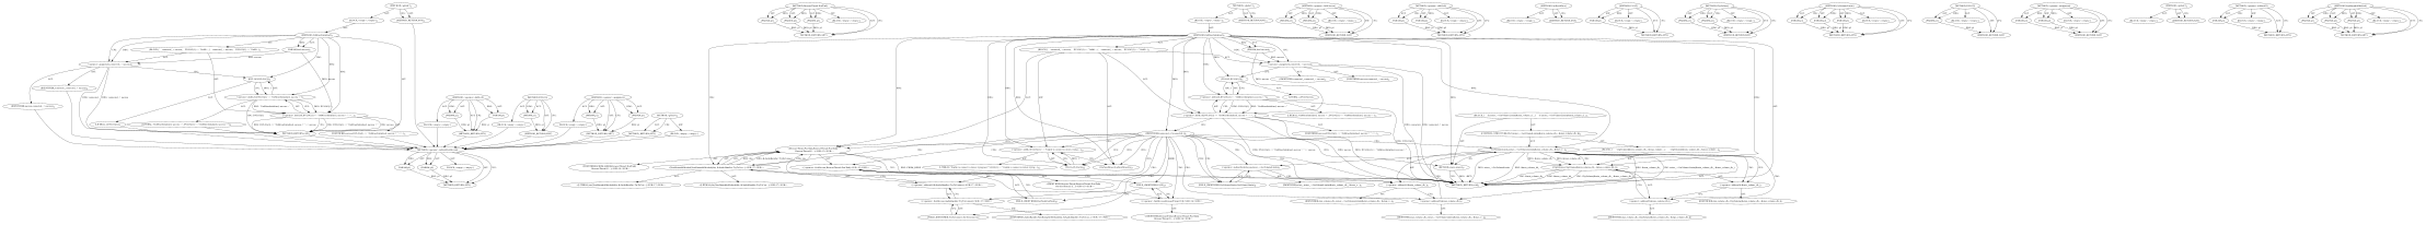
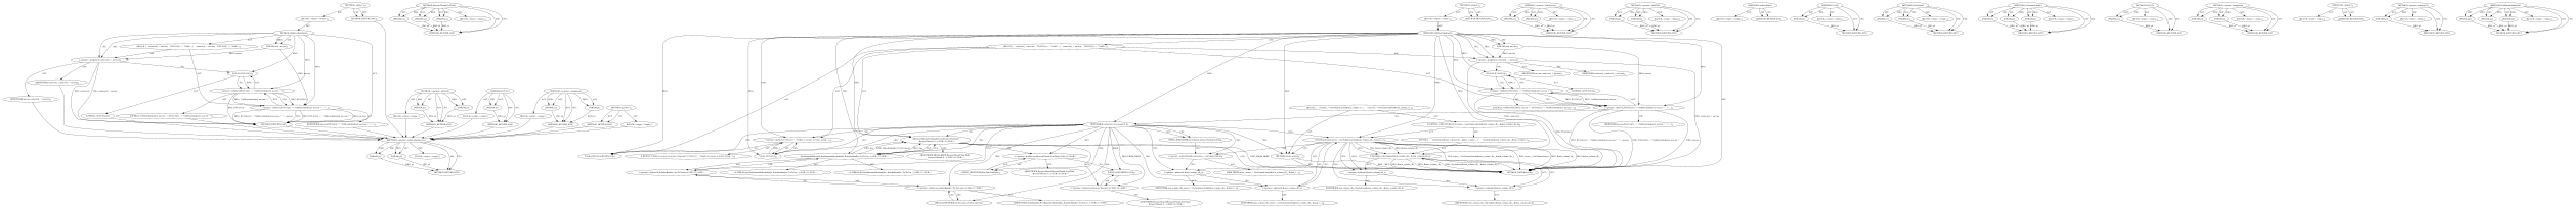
  digraph {
    fontname="Liberation Serif"
    node [fontname="Liberation Serif"]
    edge [fontname="Liberation Serif"]
    n1 [label=<(METHOD,&lt;global&gt;)<SUB>1</SUB>>]
    n2 [label=<(BLOCK,&lt;empty&gt;,&lt;empty&gt;)<SUB>1</SUB>>]
    n3 [label=<(METHOD_RETURN,ANY)<SUB>1</SUB>>]
    n4 [label=<(METHOD,OnMixerInitialized)<SUB>1</SUB>>]
    n5 [label=<(METHOD,&lt;operator&gt;.indirectFieldAccess)>]
    n6 [label=<(PARAM,bool success)<SUB>1</SUB>>]
    n7 [label=<(BLOCK,{    connected_ = success;    DVLOG(1) &lt;&lt; &quot;OnMi...,{    connected_ = success;    DVLOG(1) &lt;&lt; &quot;OnMi...)<SUB>1</SUB>>]
    n8 [label=<(&lt;operator&gt;.assignment,connected_ = success)<SUB>2</SUB>>]
    n9 [label=<(&lt;operator&gt;.shiftLeft,DVLOG(1) &lt;&lt; &quot;OnMixerInitialized, success = &quot; &lt;&lt;...)<SUB>3</SUB>>]
    n10 [label=<(&lt;operator&gt;.shiftLeft,DVLOG(1) &lt;&lt; &quot;OnMixerInitialized, success = &quot;)<SUB>3</SUB>>]
    n11 [label=<(DVLOG,DVLOG(1))<SUB>3</SUB>>]
    n12 [label=<(METHOD_RETURN,void)<SUB>1</SUB>>]
    n13 [label=<(IDENTIFIER,connected_,connected_ = success)<SUB>2</SUB>>]
    n14 [label=<(IDENTIFIER,success,connected_ = success)<SUB>2</SUB>>]
    n15 [label=<(IDENTIFIER,success,DVLOG(1) &lt;&lt; &quot;OnMixerInitialized, success = &quot; &lt;&lt;...)<SUB>3</SUB>>]
    n16 [label=<(LITERAL,&quot;OnMixerInitialized, success = &quot;,DVLOG(1) &lt;&lt; &quot;OnMixerInitialized, success = &quot;)<SUB>3</SUB>>]
    n17 [label=<(LITERAL,1,DVLOG(1))<SUB>3</SUB>>]
    n18 [label=<(PARAM,p1)>]
    n19 [label=<(PARAM,p2)>]
    n20 [label=<(BLOCK,&lt;empty&gt;,&lt;empty&gt;)>]
    n21 [label=<(METHOD_RETURN,ANY)>]
    n22 [label=<(METHOD,&lt;operator&gt;.shiftLeft)>]
    n23 [label=<(PARAM,p1)>]
    n24 [label=<(PARAM,p2)>]
    n25 [label=<(BLOCK,&lt;empty&gt;,&lt;empty&gt;)>]
    n26 [label=<(METHOD_RETURN,ANY)>]
    n27 [label=<(METHOD,DVLOG)>]
    n28 [label=<(PARAM,p1)>]
    n29 [label=<(BLOCK,&lt;empty&gt;,&lt;empty&gt;)>]
    n30 [label=<(METHOD_RETURN,ANY)>]
    n31 [label=<(METHOD,&lt;operator&gt;.assignment)>]
    n32 [label=<(PARAM,p1)>]
    n33 [label=<(PARAM,p2)>]
    n34 [label=<(BLOCK,&lt;empty&gt;,&lt;empty&gt;)>]
    n35 [label=<(METHOD_RETURN,ANY)>]
    n36 [label=<(METHOD,&lt;global&gt;)<SUB>1</SUB>>]
    n37 [label=<(BLOCK,&lt;empty&gt;,&lt;empty&gt;)>]
    n38 [label=<(METHOD_RETURN,ANY)>]
    n39 [label=<(METHOD,BrowserThread.PostTask)>]
    n40 [label=<(PARAM,p1)>]
    n41 [label=<(PARAM,p2)>]
    n42 [label=<(PARAM,p3)>]
    n43 [label=<(BLOCK,&lt;empty&gt;,&lt;empty&gt;)>]
    n44 [label=<(METHOD_RETURN,ANY)>]
    n45 [label=<(METHOD,&lt;global&gt;)<SUB>1</SUB>>]
    n46 [label=<(BLOCK,&lt;empty&gt;,&lt;empty&gt;)<SUB>1</SUB>>]
    n47 [label=<(METHOD_RETURN,ANY)<SUB>1</SUB>>]
    n48 [label=<(METHOD,OnMixerInitialized)<SUB>1</SUB>>]
    n49 [label=<(PARAM,bool success)<SUB>1</SUB>>]
    n50 [label=<(BLOCK,{    connected_ = success;    DVLOG(1) &lt;&lt; &quot;OnMi...,{    connected_ = success;    DVLOG(1) &lt;&lt; &quot;OnMi...)<SUB>1</SUB>>]
    n51 [label=<(&lt;operator&gt;.assignment,connected_ = success)<SUB>2</SUB>>]
    n52 [label=<(&lt;operator&gt;.shiftLeft,DVLOG(1) &lt;&lt; &quot;OnMixerInitialized, success = &quot; &lt;&lt;...)<SUB>3</SUB>>]
    n53 [label=<(&lt;operator&gt;.shiftLeft,DVLOG(1) &lt;&lt; &quot;OnMixerInitialized, success = &quot;)<SUB>3</SUB>>]
    n54 [label=<(DVLOG,DVLOG(1))<SUB>3</SUB>>]
    n55 [label=<(IDENTIFIER,connected_,if (connected_))<SUB>5</SUB>>]
    n56 [label=<(GetVolumeLimits,mixer_-&gt;GetVolumeLimits(&amp;min_volume_db_, &amp;max_v...)<SUB>6</SUB>>]
    n57 [label=<(ClipVolume,ClipVolume(&amp;min_volume_db_, &amp;max_volume_db_))<SUB>7</SUB>>]
    n58 [label=<(RETURN,return;,return;)<SUB>9</SUB>>]
    n59 [label=<(&lt;operator&gt;.shiftLeft,VLOG(1) &lt;&lt; &quot;Unable to connect to mixer, trying ...)<SUB>12</SUB>>]
    n60 [label=<(VLOG,VLOG(1))<SUB>32</SUB>>]
    n61 [label=<(UseNextMixer,UseNextMixer())<SUB>13</SUB>>]
    n62 [label="<(BrowserThread.PostTask,BrowserThread::PostTask(\n      BrowserThread::U...)<SUB>15</SUB>>"]
    n63 [label="<(NewRunnableMethod,NewRunnableMethod(this, &amp;AudioHandler::TryToCon...)<SUB>17</SUB>>"]
    n64 [label=<(METHOD_RETURN,void)<SUB>1</SUB>>]
    n65 [label=<(IDENTIFIER,connected_,connected_ = success)<SUB>2</SUB>>]
    n66 [label=<(IDENTIFIER,success,connected_ = success)<SUB>2</SUB>>]
    n67 [label=<(IDENTIFIER,success,DVLOG(1) &lt;&lt; &quot;OnMixerInitialized, success = &quot; &lt;&lt;...)<SUB>3</SUB>>]
    n68 [label=<(LITERAL,&quot;OnMixerInitialized, success = &quot;,DVLOG(1) &lt;&lt; &quot;OnMixerInitialized, success = &quot;)<SUB>3</SUB>>]
    n69 [label=<(LITERAL,1,DVLOG(1))<SUB>3</SUB>>]
    n70 [label=<(&lt;operator&gt;.indirectFieldAccess,mixer_-&gt;GetVolumeLimits)<SUB>6</SUB>>]
    n71 [label=<(FIELD_IDENTIFIER,GetVolumeLimits,GetVolumeLimits)<SUB>6</SUB>>]
    n72 [label=<(&lt;operator&gt;.addressOf,&amp;min_volume_db_)<SUB>6</SUB>>]
    n73 [label=<(&lt;operator&gt;.addressOf,&amp;max_volume_db_)<SUB>6</SUB>>]
    n74 [label="<(&lt;operator&gt;.fieldAccess,BrowserThread::PostTask)<SUB>15</SUB>>"]
    n75 [label=<(FIELD_IDENTIFIER,PostTask,PostTask)<SUB>15</SUB>>]
    n76 [label="<(&lt;operator&gt;.fieldAccess,BrowserThread::UI)<SUB>16</SUB>>"]
    n77 [label=<(FIELD_IDENTIFIER,UI,UI)<SUB>17</SUB>>]
    n78 [label="<(&lt;operator&gt;.addressOf,&amp;AudioHandler::TryToConnect)<SUB>17</SUB>>"]
    n79 [label="<(&lt;operator&gt;.fieldAccess,AudioHandler::TryToConnect)<SUB>17</SUB>>"]
    n80 [label=<(FIELD_IDENTIFIER,TryToConnect,TryToConnect)<SUB>17</SUB>>]
    n81 [label=<(&lt;operator&gt;.addressOf,&amp;min_volume_db_)<SUB>7</SUB>>]
    n82 [label=<(&lt;operator&gt;.addressOf,&amp;max_volume_db_)<SUB>7</SUB>>]
    n83 [label=<(LITERAL,&quot;Unable to connect to mixer, trying next&quot;,VLOG(1) &lt;&lt; &quot;Unable to connect to mixer, trying ...)<SUB>12</SUB>>]
    n84 [label="<(IDENTIFIER,FROM_HERE,BrowserThread::PostTask(\n      BrowserThread::U...)<SUB>16</SUB>>"]
    n85 [label="<(LITERAL,this,NewRunnableMethod(this, &amp;AudioHandler::TryToCon...)<SUB>17</SUB>>"]
    n86 [label="<(LITERAL,true,NewRunnableMethod(this, &amp;AudioHandler::TryToCon...)<SUB>17</SUB>>"]
    n87 [label=<(BLOCK,{     if (mixer_-&gt;GetVolumeLimits(&amp;min_volume_d...,{     if (mixer_-&gt;GetVolumeLimits(&amp;min_volume_d...)<SUB>5</SUB>>]
    n88 [label=<(CONTROL_STRUCTURE,IF,if (mixer_-&gt;GetVolumeLimits(&amp;min_volume_db_, &amp;max_volume_db_)))<SUB>6</SUB>>]
    n89 [label=<(IDENTIFIER,mixer_,mixer_-&gt;GetVolumeLimits(&amp;min_volume_db_, &amp;max_v...)<SUB>6</SUB>>]
    n90 [label=<(IDENTIFIER,min_volume_db_,mixer_-&gt;GetVolumeLimits(&amp;min_volume_db_, &amp;max_v...)<SUB>6</SUB>>]
    n91 [label=<(IDENTIFIER,max_volume_db_,mixer_-&gt;GetVolumeLimits(&amp;min_volume_db_, &amp;max_v...)<SUB>6</SUB>>]
    n92 [label="<(IDENTIFIER,BrowserThread,BrowserThread::PostTask(\n      BrowserThread::U...)<SUB>15</SUB>>"]
    n93 [label="<(IDENTIFIER,BrowserThread,BrowserThread::PostTask(\n      BrowserThread::U...)<SUB>16</SUB>>"]
    n94 [label="<(IDENTIFIER,AudioHandler,NewRunnableMethod(this, &amp;AudioHandler::TryToCon...)<SUB>17</SUB>>"]
    n95 [label=<(BLOCK,{       ClipVolume(&amp;min_volume_db_, &amp;max_volume...,{       ClipVolume(&amp;min_volume_db_, &amp;max_volume...)<SUB>6</SUB>>]
    n96 [label=<(IDENTIFIER,min_volume_db_,ClipVolume(&amp;min_volume_db_, &amp;max_volume_db_))<SUB>7</SUB>>]
    n97 [label=<(IDENTIFIER,max_volume_db_,ClipVolume(&amp;min_volume_db_, &amp;max_volume_db_))<SUB>7</SUB>>]
    n98 [label=<(METHOD,&lt;operator&gt;.fieldAccess)>]
    n99 [label=<(PARAM,p1)>]
    n100 [label=<(PARAM,p2)>]
    n101 [label=<(BLOCK,&lt;empty&gt;,&lt;empty&gt;)>]
    n102 [label=<(METHOD_RETURN,ANY)>]
    n103 [label=<(METHOD,&lt;operator&gt;.shiftLeft)>]
    n104 [label=<(PARAM,p1)>]
    n105 [label=<(PARAM,p2)>]
    n106 [label=<(BLOCK,&lt;empty&gt;,&lt;empty&gt;)>]
    n107 [label=<(METHOD_RETURN,ANY)>]
    n108 [label=<(METHOD,UseNextMixer)>]
    n109 [label=<(BLOCK,&lt;empty&gt;,&lt;empty&gt;)>]
    n110 [label=<(METHOD_RETURN,ANY)>]
    n111 [label=<(METHOD,VLOG)>]
    n112 [label=<(PARAM,p1)>]
    n113 [label=<(BLOCK,&lt;empty&gt;,&lt;empty&gt;)>]
    n114 [label=<(METHOD_RETURN,ANY)>]
    n115 [label=<(METHOD,ClipVolume)>]
    n116 [label=<(PARAM,p1)>]
    n117 [label=<(PARAM,p2)>]
    n118 [label=<(BLOCK,&lt;empty&gt;,&lt;empty&gt;)>]
    n119 [label=<(METHOD_RETURN,ANY)>]
    n120 [label=<(METHOD,GetVolumeLimits)>]
    n121 [label=<(PARAM,p1)>]
    n122 [label=<(PARAM,p2)>]
    n123 [label=<(PARAM,p3)>]
    n124 [label=<(BLOCK,&lt;empty&gt;,&lt;empty&gt;)>]
    n125 [label=<(METHOD_RETURN,ANY)>]
    n126 [label=<(METHOD,DVLOG)>]
    n127 [label=<(PARAM,p1)>]
    n128 [label=<(BLOCK,&lt;empty&gt;,&lt;empty&gt;)>]
    n129 [label=<(METHOD_RETURN,ANY)>]
    n130 [label=<(METHOD,&lt;operator&gt;.assignment)>]
    n131 [label=<(PARAM,p1)>]
    n132 [label=<(PARAM,p2)>]
    n133 [label=<(BLOCK,&lt;empty&gt;,&lt;empty&gt;)>]
    n134 [label=<(METHOD_RETURN,ANY)>]
    n135 [label=<(METHOD,&lt;global&gt;)<SUB>1</SUB>>]
    n136 [label=<(BLOCK,&lt;empty&gt;,&lt;empty&gt;)>]
    n137 [label=<(METHOD_RETURN,ANY)>]
    n138 [label=<(METHOD,&lt;operator&gt;.addressOf)>]
    n139 [label=<(PARAM,p1)>]
    n140 [label=<(BLOCK,&lt;empty&gt;,&lt;empty&gt;)>]
    n141 [label=<(METHOD_RETURN,ANY)>]
    n142 [label=<(METHOD,NewRunnableMethod)>]
    n143 [label=<(PARAM,p1)>]
    n144 [label=<(PARAM,p2)>]
    n145 [label=<(PARAM,p3)>]
    n146 [label=<(BLOCK,&lt;empty&gt;,&lt;empty&gt;)>]
    n147 [label=<(METHOD_RETURN,ANY)>]
    n1 -> n2 [label="AST: "]
    n1 -> n3 [label="AST: "]
    n1 -> n3 [label="CFG: "]
    n2 -> n4 [label="AST: "]
    n3 -> n5
    n4 -> n6 [label="AST: "]
    n4 -> n6 [label="DDG: "]
    n4 -> n7 [label="AST: "]
    n4 -> n8 [label="CFG: "]
    n4 -> n8 [label="DDG: "]
    n4 -> n9 [label="DDG: "]
    n4 -> n10 [label="DDG: "]
    n4 -> n11 [label="DDG: "]
    n4 -> n12 [label="AST: "]
    n5 -> n18 [label="AST: "]
    n5 -> n18 [label="DDG: "]
    n5 -> n19 [label="AST: "]
    n5 -> n19 [label="DDG: "]
    n5 -> n20 [label="AST: "]
    n5 -> n21 [label="AST: "]
    n5 -> n21 [label="CFG: "]
    n6 -> n8 [label="DDG: success"]
    n6 -> n9 [label="DDG: success"]
    n7 -> n8 [label="AST: "]
    n7 -> n9 [label="AST: "]
    n8 -> n11 [label="CFG: "]
    n8 -> n12 [label="DDG: connected_ = success"]
    n8 -> n12 [label="DDG: connected_"]
    n8 -> n13 [label="AST: "]
    n8 -> n14 [label="AST: "]
    n9 -> n10 [label="AST: "]
    n9 -> n12 [label="CFG: "]
    n9 -> n12 [label="DDG: DVLOG(1) &lt;&lt; &quot;OnMixerInitialized, success = &quot;"]
    n9 -> n12 [label="DDG: success"]
    n9 -> n12 [label="DDG: DVLOG(1) &lt;&lt; &quot;OnMixerInitialized, success = &quot; &lt;&lt; success"]
    n9 -> n15 [label="AST: "]
    n10 -> n9 [label="CFG: "]
    n10 -> n9 [label="DDG: DVLOG(1)"]
    n10 -> n9 [label="DDG: &quot;OnMixerInitialized, success = &quot;"]
    n10 -> n11 [label="AST: "]
    n10 -> n12 [label="DDG: DVLOG(1)"]
    n10 -> n16 [label="AST: "]
    n11 -> n10 [label="CFG: "]
    n11 -> n10 [label="DDG: 1"]
    n11 -> n17 [label="AST: "]
    n12 -> n5
    n13 -> n5
    n14 -> n5
    n15 -> n5
    n16 -> n5
    n17 -> n5
    n18 -> n21 [label="DDG: p1"]
    n19 -> n21 [label="DDG: p2"]
    n22 -> n23 [label="AST: "]
    n22 -> n23 [label="DDG: "]
    n22 -> n24 [label="AST: "]
    n22 -> n24 [label="DDG: "]
    n22 -> n25 [label="AST: "]
    n22 -> n26 [label="AST: "]
    n22 -> n26 [label="CFG: "]
    n23 -> n26 [label="DDG: p1"]
    n24 -> n26 [label="DDG: p2"]
    n25 -> n5
    n26 -> n5
    n27 -> n28 [label="AST: "]
    n27 -> n28 [label="DDG: "]
    n27 -> n29 [label="AST: "]
    n27 -> n30 [label="AST: "]
    n27 -> n30 [label="CFG: "]
    n28 -> n30 [label="DDG: p1"]
    n29 -> n5
    n30 -> n5
    n31 -> n32 [label="AST: "]
    n31 -> n32 [label="DDG: "]
    n31 -> n33 [label="AST: "]
    n31 -> n33 [label="DDG: "]
    n31 -> n34 [label="AST: "]
    n31 -> n35 [label="AST: "]
    n31 -> n35 [label="CFG: "]
    n32 -> n35 [label="DDG: p1"]
    n33 -> n35 [label="DDG: p2"]
    n34 -> n5
    n35 -> n5
    n36 -> n37 [label="AST: "]
    n36 -> n38 [label="AST: "]
    n36 -> n38 [label="CFG: "]
    n37 -> n5
    n38 -> n5
    n39 -> n40 [label="AST: "]
    n39 -> n40 [label="DDG: "]
    n39 -> n41 [label="AST: "]
    n39 -> n41 [label="DDG: "]
    n39 -> n42 [label="AST: "]
    n39 -> n42 [label="DDG: "]
    n39 -> n43 [label="AST: "]
    n39 -> n44 [label="AST: "]
    n39 -> n44 [label="CFG: "]
    n40 -> n44 [label="DDG: p1"]
    n41 -> n44 [label="DDG: p2"]
    n42 -> n44 [label="DDG: p3"]
    n45 -> n46 [label="AST: "]
    n45 -> n47 [label="AST: "]
    n45 -> n47 [label="CFG: "]
    n46 -> n48 [label="AST: "]
    n48 -> n49 [label="AST: "]
    n48 -> n49 [label="DDG: "]
    n48 -> n50 [label="AST: "]
    n48 -> n51 [label="CFG: "]
    n48 -> n51 [label="DDG: "]
    n48 -> n52 [label="DDG: "]
    n48 -> n53 [label="DDG: "]
    n48 -> n54 [label="DDG: "]
    n48 -> n55 [label="DDG: "]
    n48 -> n56 [label="DDG: "]
    n48 -> n57 [label="DDG: "]
    n48 -> n58 [label="DDG: "]
    n48 -> n59 [label="DDG: "]
    n48 -> n60 [label="DDG: "]
    n48 -> n61 [label="DDG: "]
    n48 -> n62 [label="DDG: "]
    n48 -> n63 [label="DDG: "]
    n48 -> n64 [label="AST: "]
    n49 -> n51 [label="DDG: success"]
    n49 -> n52 [label="DDG: success"]
    n50 -> n51 [label="AST: "]
    n50 -> n52 [label="AST: "]
    n50 -> n59 [label="AST: "]
    n50 -> n61 [label="AST: "]
    n50 -> n62 [label="AST: "]
    n51 -> n54 [label="CFG: "]
    n51 -> n64 [label="DDG: connected_ = success"]
    n51 -> n64 [label="DDG: connected_"]
    n51 -> n65 [label="AST: "]
    n51 -> n66 [label="AST: "]
    n52 -> n53 [label="AST: "]
    n52 -> n55 [label="CFG: "]
    n52 -> n64 [label="DDG: DVLOG(1) &lt;&lt; &quot;OnMixerInitialized, success = &quot;"]
    n52 -> n64 [label="DDG: success"]
    n52 -> n64 [label="DDG: DVLOG(1) &lt;&lt; &quot;OnMixerInitialized, success = &quot; &lt;&lt; success"]
    n52 -> n67 [label="AST: "]
    n53 -> n52 [label="CFG: "]
    n53 -> n52 [label="DDG: DVLOG(1)"]
    n53 -> n52 [label="DDG: &quot;OnMixerInitialized, success = &quot;"]
    n53 -> n54 [label="AST: "]
    n53 -> n64 [label="DDG: DVLOG(1)"]
    n53 -> n68 [label="AST: "]
    n54 -> n53 [label="CFG: "]
    n54 -> n53 [label="DDG: 1"]
    n54 -> n69 [label="AST: "]
    n55 -> n56 [label="CDG: "]
    n55 -> n58 [label="CDG: "]
    n55 -> n59 [label="CDG: "]
    n55 -> n60 [label="CFG: "]
    n55 -> n60 [label="CDG: "]
    n55 -> n61 [label="CDG: "]
    n55 -> n62 [label="CDG: "]
    n55 -> n63 [label="CDG: "]
    n55 -> n70 [label="CDG: "]
    n55 -> n71 [label="CFG: "]
    n55 -> n71 [label="CDG: "]
    n55 -> n72 [label="CDG: "]
    n55 -> n73 [label="CDG: "]
    n55 -> n74 [label="CDG: "]
-   n77 -> n75 [label="CDG: "]
-   n55 -> n76 [label="CDG: "]
+   n55 -> n75 [label="CDG: "]
+   n55 -> n76 [label="DDG: FROM_HERE"]
    n55 -> n77 [label="HERE: "]
    n55 -> n78 [label="CDG: "]
    n55 -> n79 [label="CDG: "]
    n55 -> n80 [label="CDG: "]
    n56 -> n57 [label="DDG: &amp;min_volume_db_"]
    n56 -> n57 [label="DDG: &amp;max_volume_db_"]
    n56 -> n57 [label="CDG: "]
    n56 -> n58 [label="CFG: "]
    n56 -> n64 [label="DDG: mixer_-&gt;GetVolumeLimits"]
    n56 -> n64 [label="DDG: &amp;min_volume_db_"]
    n56 -> n64 [label="DDG: &amp;max_volume_db_"]
    n56 -> n64 [label="DDG: mixer_-&gt;GetVolumeLimits(&amp;min_volume_db_, &amp;max_volume_db_)"]
    n56 -> n70 [label="AST: "]
    n56 -> n72 [label="AST: "]
    n56 -> n73 [label="AST: "]
    n56 -> n81 [label="CFG: "]
    n56 -> n81 [label="CDG: "]
    n56 -> n82 [label="CDG: "]
    n57 -> n64 [label="DDG: &amp;min_volume_db_"]
    n57 -> n64 [label="DDG: &amp;max_volume_db_"]
    n57 -> n64 [label="DDG: ClipVolume(&amp;min_volume_db_, &amp;max_volume_db_)"]
    n57 -> n81 [label="AST: "]
    n57 -> n82 [label="AST: "]
    n58 -> n64 [label="CFG: "]
    n58 -> n64 [label="DDG: &lt;RET&gt;"]
    n59 -> n60 [label="AST: "]
    n59 -> n61 [label="CFG: "]
    n59 -> n83 [label="AST: "]
    n60 -> n59 [label="CFG: "]
    n60 -> n59 [label="DDG: 1"]
    n62 -> n63 [label="AST: "]
    n62 -> n64 [label="CFG: "]
    n62 -> n64 [label="DDG: FROM_HERE"]
    n62 -> n74 [label="AST: "]
    n62 -> n76 [label="AST: "]
    n62 -> n84 [label="AST: "]
    n63 -> n62 [label="CFG: "]
    n63 -> n62 [label="DDG: this"]
    n63 -> n62 [label="DDG: &amp;AudioHandler::TryToConnect"]
    n63 -> n62 [label="DDG: true"]
    n63 -> n78 [label="AST: "]
    n63 -> n85 [label="AST: "]
    n63 -> n86 [label="AST: "]
-   n70 -> n71 [label="AST: "]
    n70 -> n72 [label="CFG: "]
    n70 -> n89 [label="AST: "]
    n71 -> n70 [label="CFG: "]
    n72 -> n73 [label="CFG: "]
    n72 -> n90 [label="AST: "]
    n73 -> n56 [label="CFG: "]
    n73 -> n91 [label="AST: "]
    n74 -> n75 [label="AST: "]
    n74 -> n77 [label="CFG: "]
    n74 -> n92 [label="AST: "]
    n75 -> n74 [label="CFG: "]
    n76 -> n77 [label="AST: "]
    n76 -> n93 [label="AST: "]
    n77 -> n76 [label="CFG: "]
    n78 -> n63 [label="CFG: "]
    n78 -> n79 [label="AST: "]
    n79 -> n78 [label="CFG: "]
    n79 -> n80 [label="AST: "]
    n79 -> n94 [label="AST: "]
    n80 -> n79 [label="CFG: "]
    n81 -> n82 [label="CFG: "]
    n81 -> n96 [label="AST: "]
    n82 -> n57 [label="CFG: "]
    n82 -> n97 [label="AST: "]
    n87 -> n58 [label="AST: "]
    n87 -> n88 [label="AST: "]
    n88 -> n56 [label="AST: "]
    n88 -> n95 [label="AST: "]
    n95 -> n57 [label="AST: "]
    n98 -> n99 [label="AST: "]
    n98 -> n99 [label="DDG: "]
    n98 -> n100 [label="AST: "]
    n98 -> n100 [label="DDG: "]
    n98 -> n101 [label="AST: "]
    n98 -> n102 [label="AST: "]
    n98 -> n102 [label="CFG: "]
    n99 -> n102 [label="DDG: p1"]
    n100 -> n102 [label="DDG: p2"]
    n103 -> n104 [label="AST: "]
    n103 -> n104 [label="DDG: "]
    n103 -> n105 [label="AST: "]
    n103 -> n105 [label="DDG: "]
    n103 -> n106 [label="AST: "]
    n103 -> n107 [label="AST: "]
    n103 -> n107 [label="CFG: "]
    n104 -> n107 [label="DDG: p1"]
    n105 -> n107 [label="DDG: p2"]
    n108 -> n109 [label="AST: "]
    n108 -> n110 [label="AST: "]
    n108 -> n110 [label="CFG: "]
    n111 -> n112 [label="AST: "]
    n111 -> n112 [label="DDG: "]
    n111 -> n113 [label="AST: "]
    n111 -> n114 [label="AST: "]
    n111 -> n114 [label="CFG: "]
    n112 -> n114 [label="DDG: p1"]
    n115 -> n116 [label="AST: "]
    n115 -> n116 [label="DDG: "]
    n115 -> n117 [label="AST: "]
    n115 -> n117 [label="DDG: "]
    n115 -> n118 [label="AST: "]
    n115 -> n119 [label="AST: "]
    n115 -> n119 [label="CFG: "]
    n116 -> n119 [label="DDG: p1"]
    n117 -> n119 [label="DDG: p2"]
    n120 -> n121 [label="AST: "]
    n120 -> n121 [label="DDG: "]
    n120 -> n122 [label="AST: "]
    n120 -> n122 [label="DDG: "]
    n120 -> n123 [label="AST: "]
    n120 -> n123 [label="DDG: "]
    n120 -> n124 [label="AST: "]
    n120 -> n125 [label="AST: "]
    n120 -> n125 [label="CFG: "]
    n121 -> n125 [label="DDG: p1"]
    n122 -> n125 [label="DDG: p2"]
    n123 -> n125 [label="DDG: p3"]
    n126 -> n127 [label="AST: "]
    n126 -> n127 [label="DDG: "]
    n126 -> n128 [label="AST: "]
    n126 -> n129 [label="AST: "]
    n126 -> n129 [label="CFG: "]
    n127 -> n129 [label="DDG: p1"]
    n130 -> n131 [label="AST: "]
    n130 -> n131 [label="DDG: "]
    n130 -> n132 [label="AST: "]
    n130 -> n132 [label="DDG: "]
    n130 -> n133 [label="AST: "]
    n130 -> n134 [label="AST: "]
    n130 -> n134 [label="CFG: "]
    n131 -> n134 [label="DDG: p1"]
    n132 -> n134 [label="DDG: p2"]
    n135 -> n136 [label="AST: "]
    n135 -> n137 [label="AST: "]
    n135 -> n137 [label="CFG: "]
    n138 -> n139 [label="AST: "]
    n138 -> n139 [label="DDG: "]
    n138 -> n140 [label="AST: "]
    n138 -> n141 [label="AST: "]
    n138 -> n141 [label="CFG: "]
    n139 -> n141 [label="DDG: p1"]
    n142 -> n143 [label="AST: "]
    n142 -> n143 [label="DDG: "]
    n142 -> n144 [label="AST: "]
    n142 -> n144 [label="DDG: "]
    n142 -> n145 [label="AST: "]
    n142 -> n145 [label="DDG: "]
    n142 -> n146 [label="AST: "]
    n142 -> n147 [label="AST: "]
    n142 -> n147 [label="CFG: "]
    n143 -> n147 [label="DDG: p1"]
    n144 -> n147 [label="DDG: p2"]
    n145 -> n147 [label="DDG: p3"]
  }
